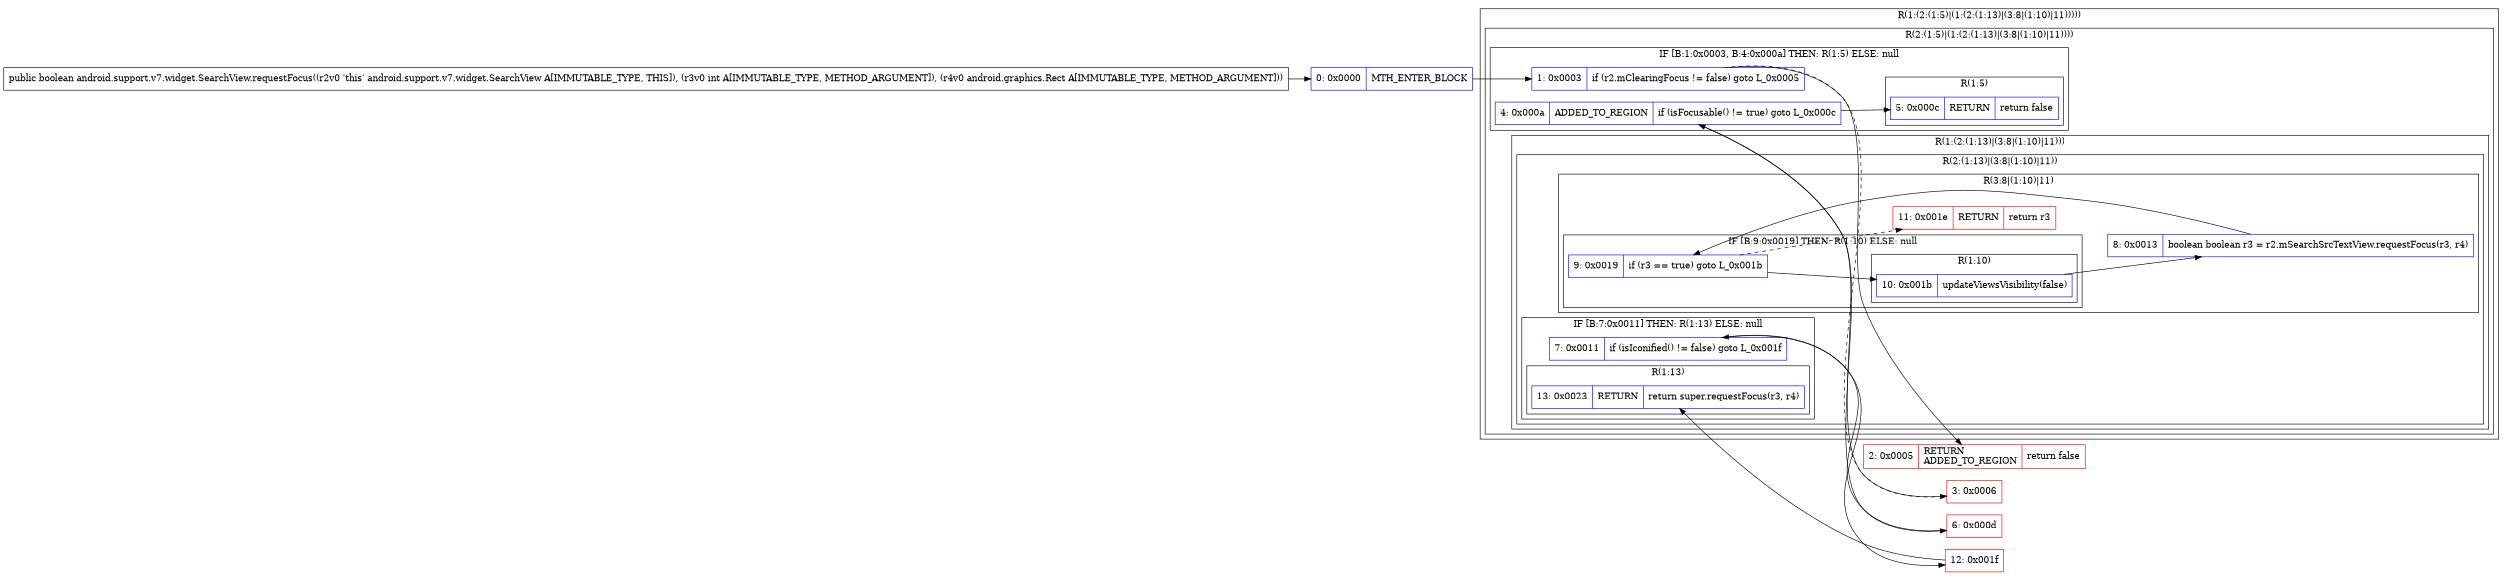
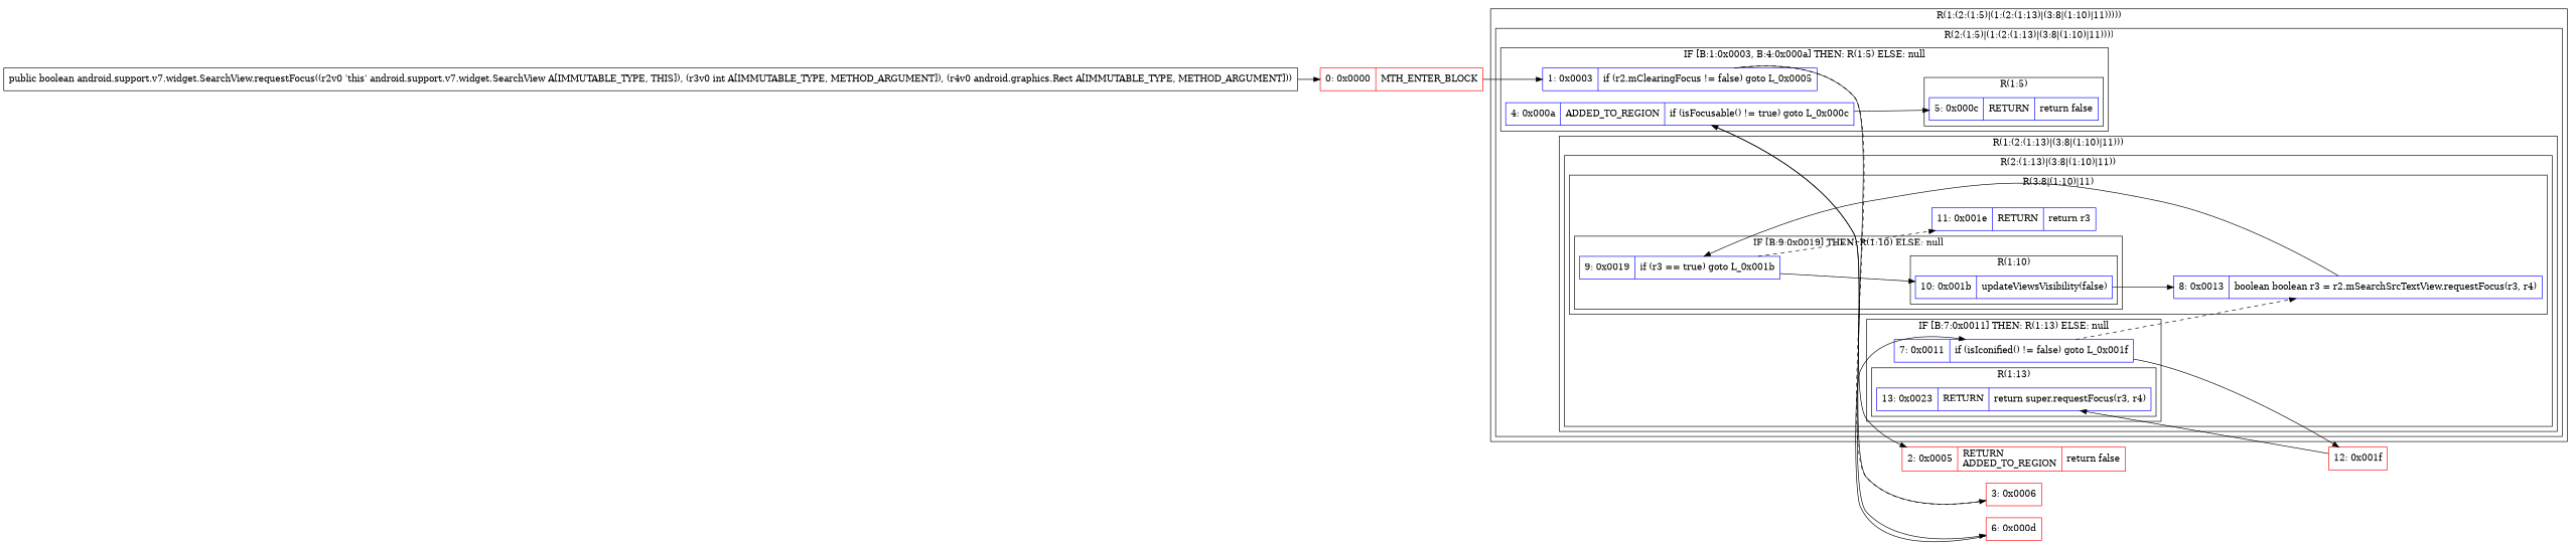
  digraph {
    rankdir=LR
    node [color=blue shape=record]
    n1 [label="{5\:\ 0x000c|RETURN\l|return false\l}"]
    n2 [label="{1\:\ 0x0003|if (r2.mClearingFocus != false) goto L_0x0005\l}"]
    n3 [label="{4\:\ 0x000a|ADDED_TO_REGION\l|if (isFocusable() != true) goto L_0x000c\l}"]
    n4 [label="{13\:\ 0x0023|RETURN\l|return super.requestFocus(r3, r4)\l}"]
    n5 [label="{7\:\ 0x0011|if (isIconified() != false) goto L_0x001f\l}"]
    n6 [label="{10\:\ 0x001b|updateViewsVisibility(false)\l}"]
    n7 [label="{9\:\ 0x0019|if (r3 == true) goto L_0x001b\l}"]
    n8 [label="{8\:\ 0x0013|boolean boolean r3 = r2.mSearchSrcTextView.requestFocus(r3, r4)\l}"]
-   n9 [color=red label="{11\:\ 0x001e|RETURN\l|return r3\l}"]
+   n9 [label="{11\:\ 0x001e|RETURN\l|return r3\l}"]
    n10 [color=red label="{2\:\ 0x0005|RETURN\lADDED_TO_REGION\l|return false\l}"]
    n11 [color=red label="{3\:\ 0x0006}"]
    n12 [color=red label="{6\:\ 0x000d}"]
    n13 [color=red label="{12\:\ 0x001f}"]
-   n14 [label="{0\:\ 0x0000|MTH_ENTER_BLOCK\l}"]
+   n14 [color=red label="{0\:\ 0x0000|MTH_ENTER_BLOCK\l}"]
    n15 [label="{public boolean android.support.v7.widget.SearchView.requestFocus((r2v0 'this' android.support.v7.widget.SearchView A[IMMUTABLE_TYPE, THIS]), (r3v0 int A[IMMUTABLE_TYPE, METHOD_ARGUMENT]), (r4v0 android.graphics.Rect A[IMMUTABLE_TYPE, METHOD_ARGUMENT])) }" color=""]
    subgraph cluster_1 {
      label="R(1:(2:(1:5)|(1:(2:(1:13)|(3:8|(1:10)|11)))))"
      subgraph cluster_2 {
        label="R(2:(1:5)|(1:(2:(1:13)|(3:8|(1:10)|11))))"
        subgraph cluster_3 {
          label="IF [B:1:0x0003, B:4:0x000a] THEN: R(1:5) ELSE: null"
          n2
          n3
          subgraph cluster_4 {
            label="R(1:5)"
            n1
          }
        }
        subgraph cluster_5 {
          label="R(1:(2:(1:13)|(3:8|(1:10)|11)))"
          subgraph cluster_6 {
            label="R(2:(1:13)|(3:8|(1:10)|11))"
            subgraph cluster_7 {
              label="IF [B:7:0x0011] THEN: R(1:13) ELSE: null"
              n5
              subgraph cluster_8 {
                label="R(1:13)"
                n4
              }
            }
            subgraph cluster_9 {
              label="R(3:8|(1:10)|11)"
              n8
              n9
              subgraph cluster_10 {
                label="IF [B:9:0x0019] THEN: R(1:10) ELSE: null"
                n7
                subgraph cluster_11 {
                  label="R(1:10)"
                  n6
                }
              }
            }
          }
        }
      }
    }
    n2 -> n10
    n2 -> n11 [style=dashed]
    n3 -> n1
    n3 -> n12 [style=solid]
+   n5 -> n8 [style=dashed]
    n5 -> n13
    n6 -> n8
    n7 -> n6
    n7 -> n9 [style=dashed]
    n8 -> n7
    n11 -> n3
    n12 -> n5
    n13 -> n4
    n14 -> n2
    n15 -> n14
  }
